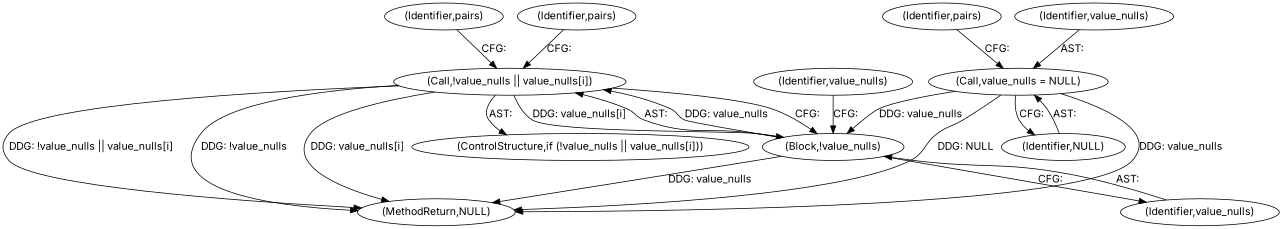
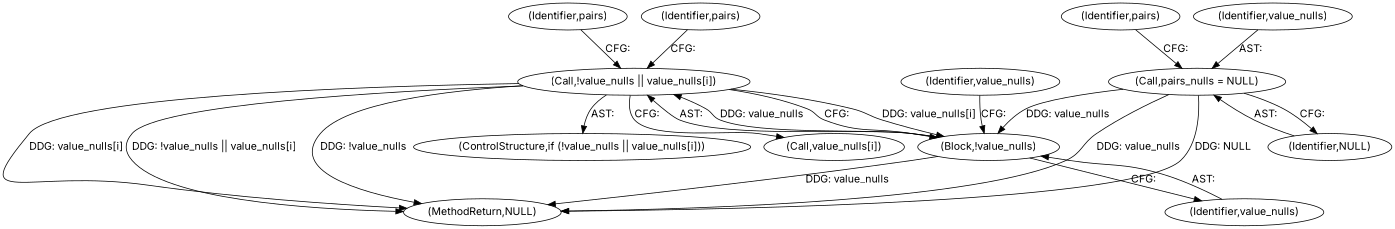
  digraph {
    fontname=Inter
    node [fontname=Inter]
    edge [fontname=Inter]
    n1 [label="(Call,!value_nulls || value_nulls[i])"]
    n2 [label="(Block,!value_nulls)"]
    n3 [label="(ControlStructure,if (!value_nulls || value_nulls[i]))"]
+   n4 [label="(Call,value_nulls[i])"]
    n5 [label="(MethodReturn,NULL)"]
    n6 [label="(Identifier,value_nulls)"]
-   n7 [label="(Call,value_nulls = NULL)"]
+   n7 [label="(Call,pairs_nulls = NULL)"]
    n8 [label="(Identifier,NULL)"]
    n9 [label="(Identifier,pairs)"]
    n10 [label="(Identifier,pairs)"]
    n11 [label="(Identifier,value_nulls)"]
    n12 [label="(Identifier,value_nulls)"]
    n13 [label="(Identifier,pairs)"]
    n1 -> n2 [label="CFG: "]
    n1 -> n2 [label="DDG: value_nulls[i]"]
    n1 -> n3 [label="AST: "]
+   n1 -> n4 [label="CFG: "]
    n1 -> n5 [label="DDG: !value_nulls || value_nulls[i]"]
    n1 -> n5 [label="DDG: !value_nulls"]
    n1 -> n5 [label="DDG: value_nulls[i]"]
    n2 -> n1 [label="AST: "]
    n2 -> n1 [label="DDG: value_nulls"]
    n2 -> n5 [label="DDG: value_nulls"]
    n2 -> n6 [label="CFG: "]
    n6 -> n2 [label="AST: "]
    n7 -> n2 [label="DDG: value_nulls"]
    n7 -> n5 [label="DDG: value_nulls"]
    n7 -> n5 [label="DDG: NULL"]
    n7 -> n8 [label="CFG: "]
    n8 -> n7 [label="AST: "]
    n9 -> n7 [label="CFG: "]
    n10 -> n1 [label="CFG: "]
    n11 -> n7 [label="AST: "]
    n12 -> n2 [label="CFG: "]
    n13 -> n1 [label="CFG: "]
  }
